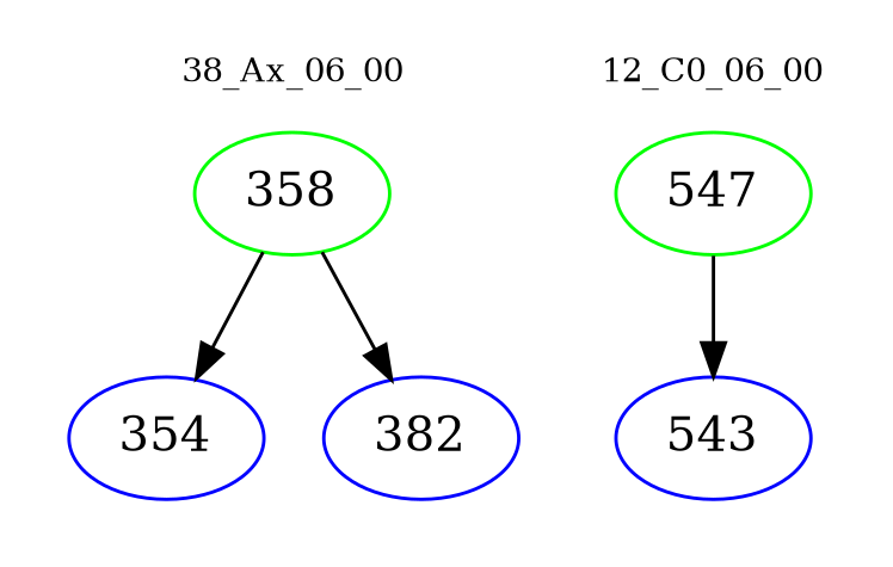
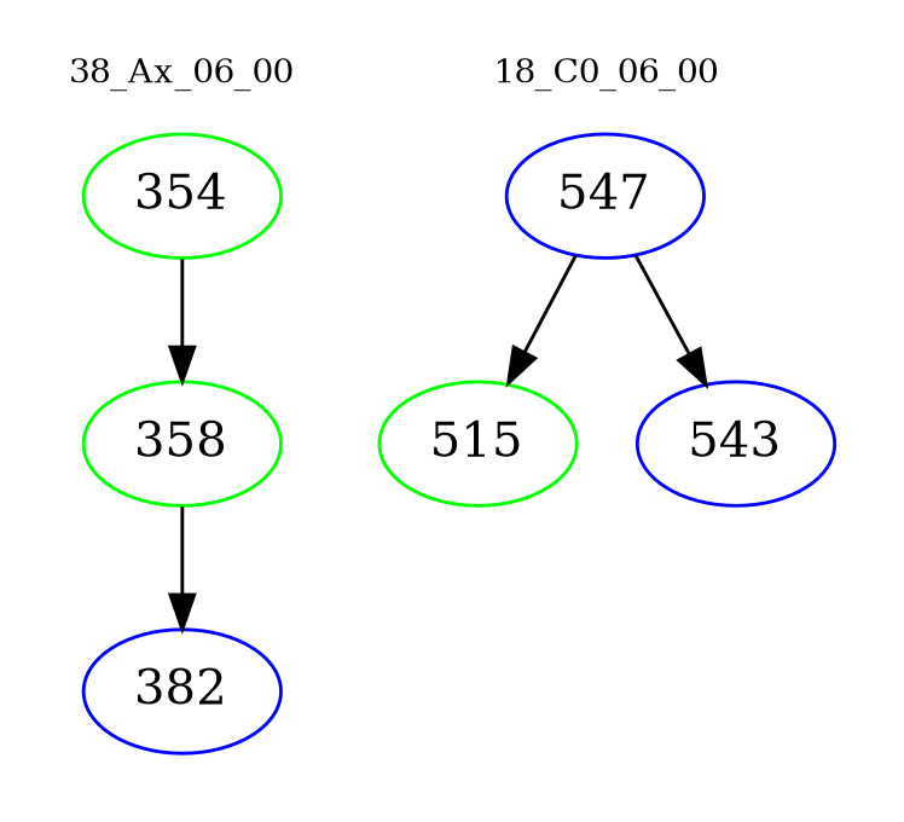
  digraph {
    node [color=green]
    edge [color=black]
    n1 [label=358]
-   n2 [color=blue label=354]
+   n2 [label=354]
    n3 [color=blue label=382]
-   n4 [label=547]
+   n4 [color=blue label=547]
+   n5 [label=515]
    n6 [color=blue label=543]
    subgraph cluster_1 {
      color=white
      fontsize=10
      label="38_Ax_06_00"
      n1
      n2
      n3
    }
    subgraph cluster_2 {
      color=white
      fontsize=10
-     label="12_C0_06_00"
+     label="18_C0_06_00"
      n4
+     n5
      n6
    }
-   n1 -> n2
+   n2 -> n1
    n1 -> n3
+   n4 -> n5
    n4 -> n6
  }
